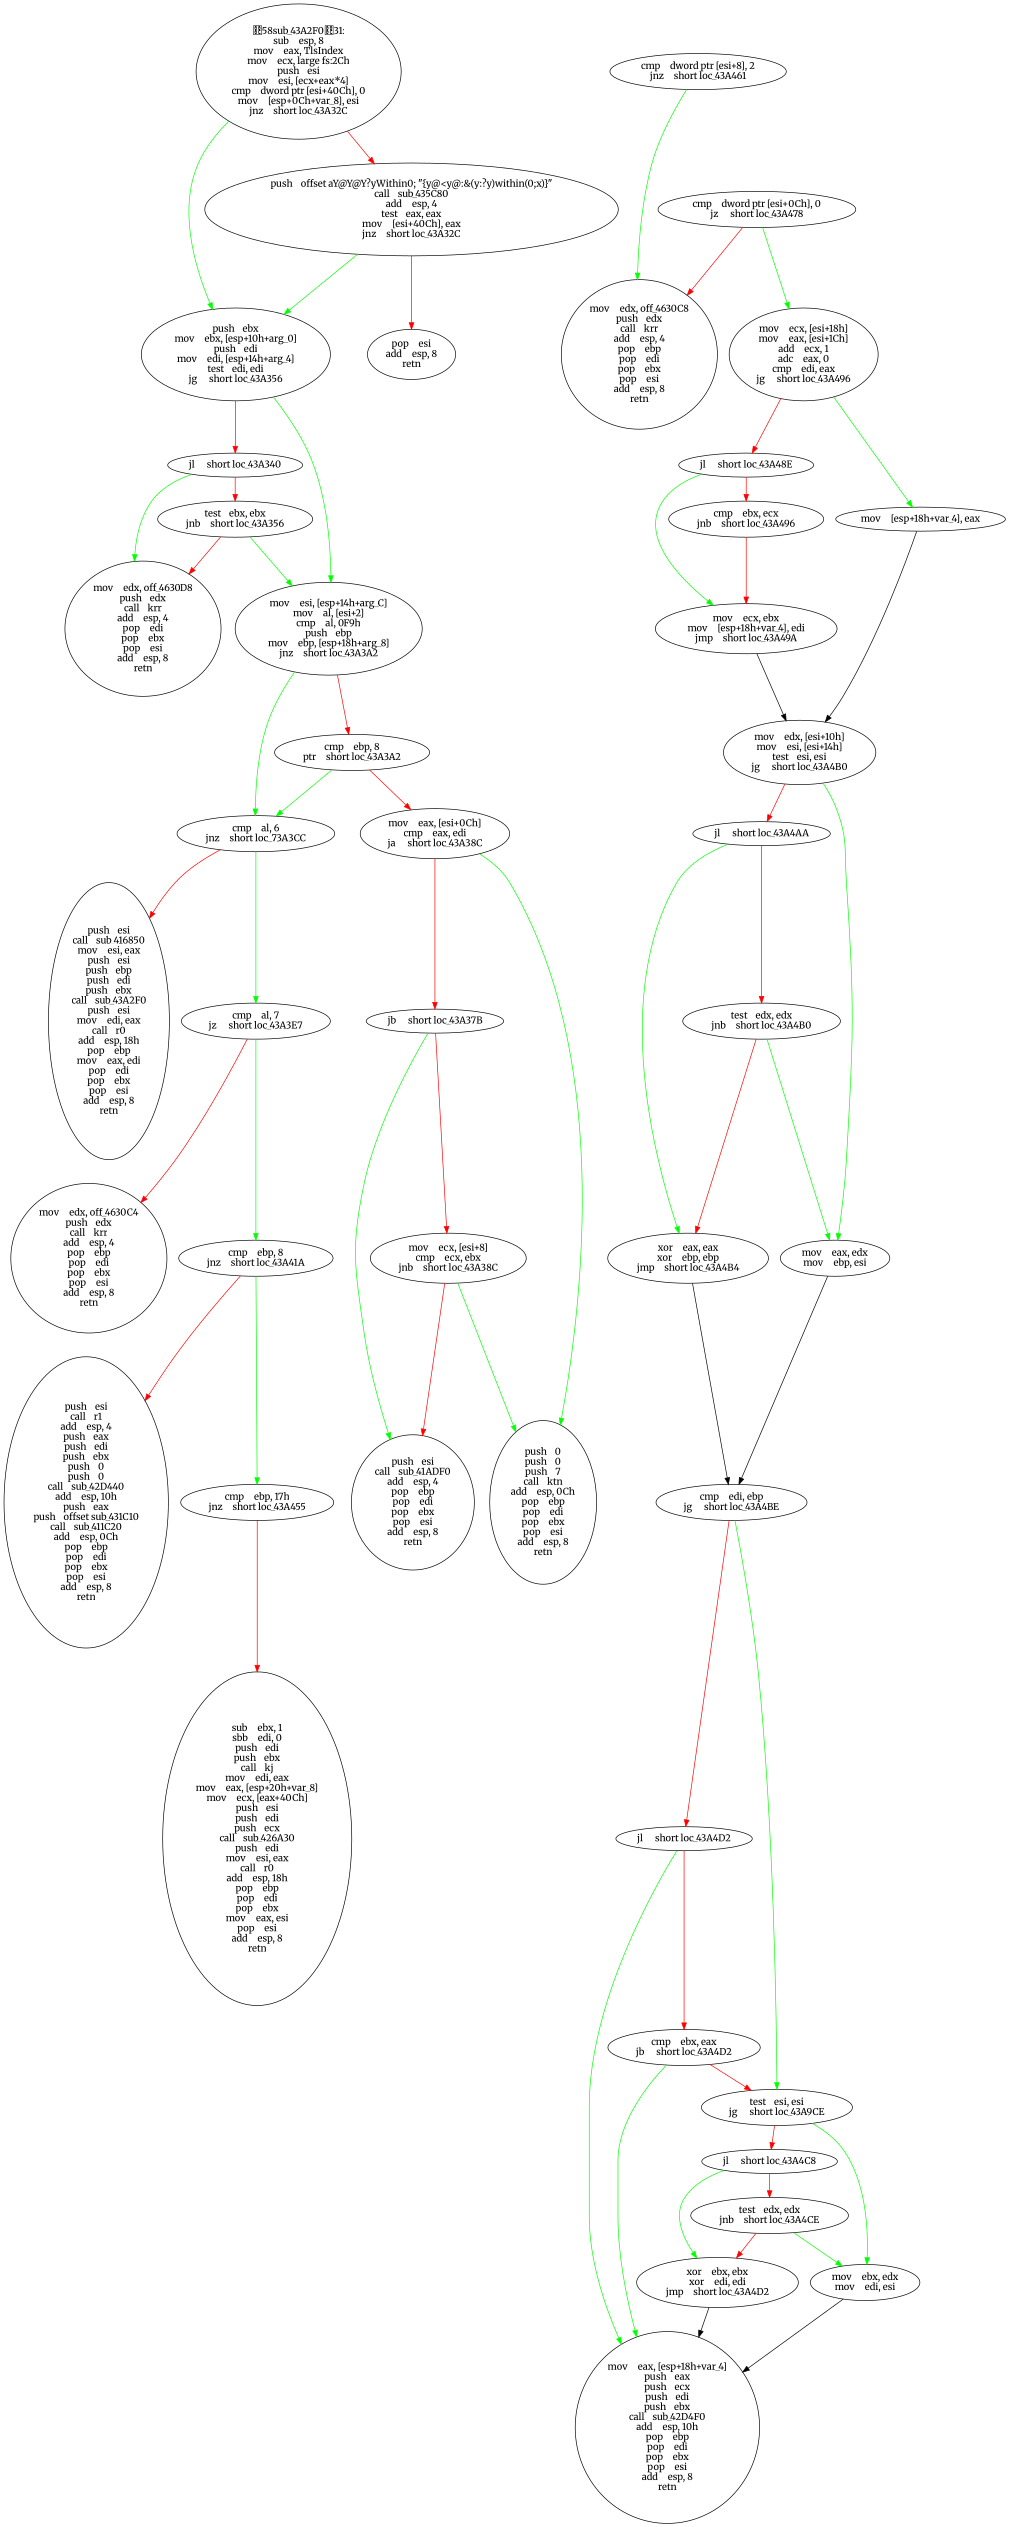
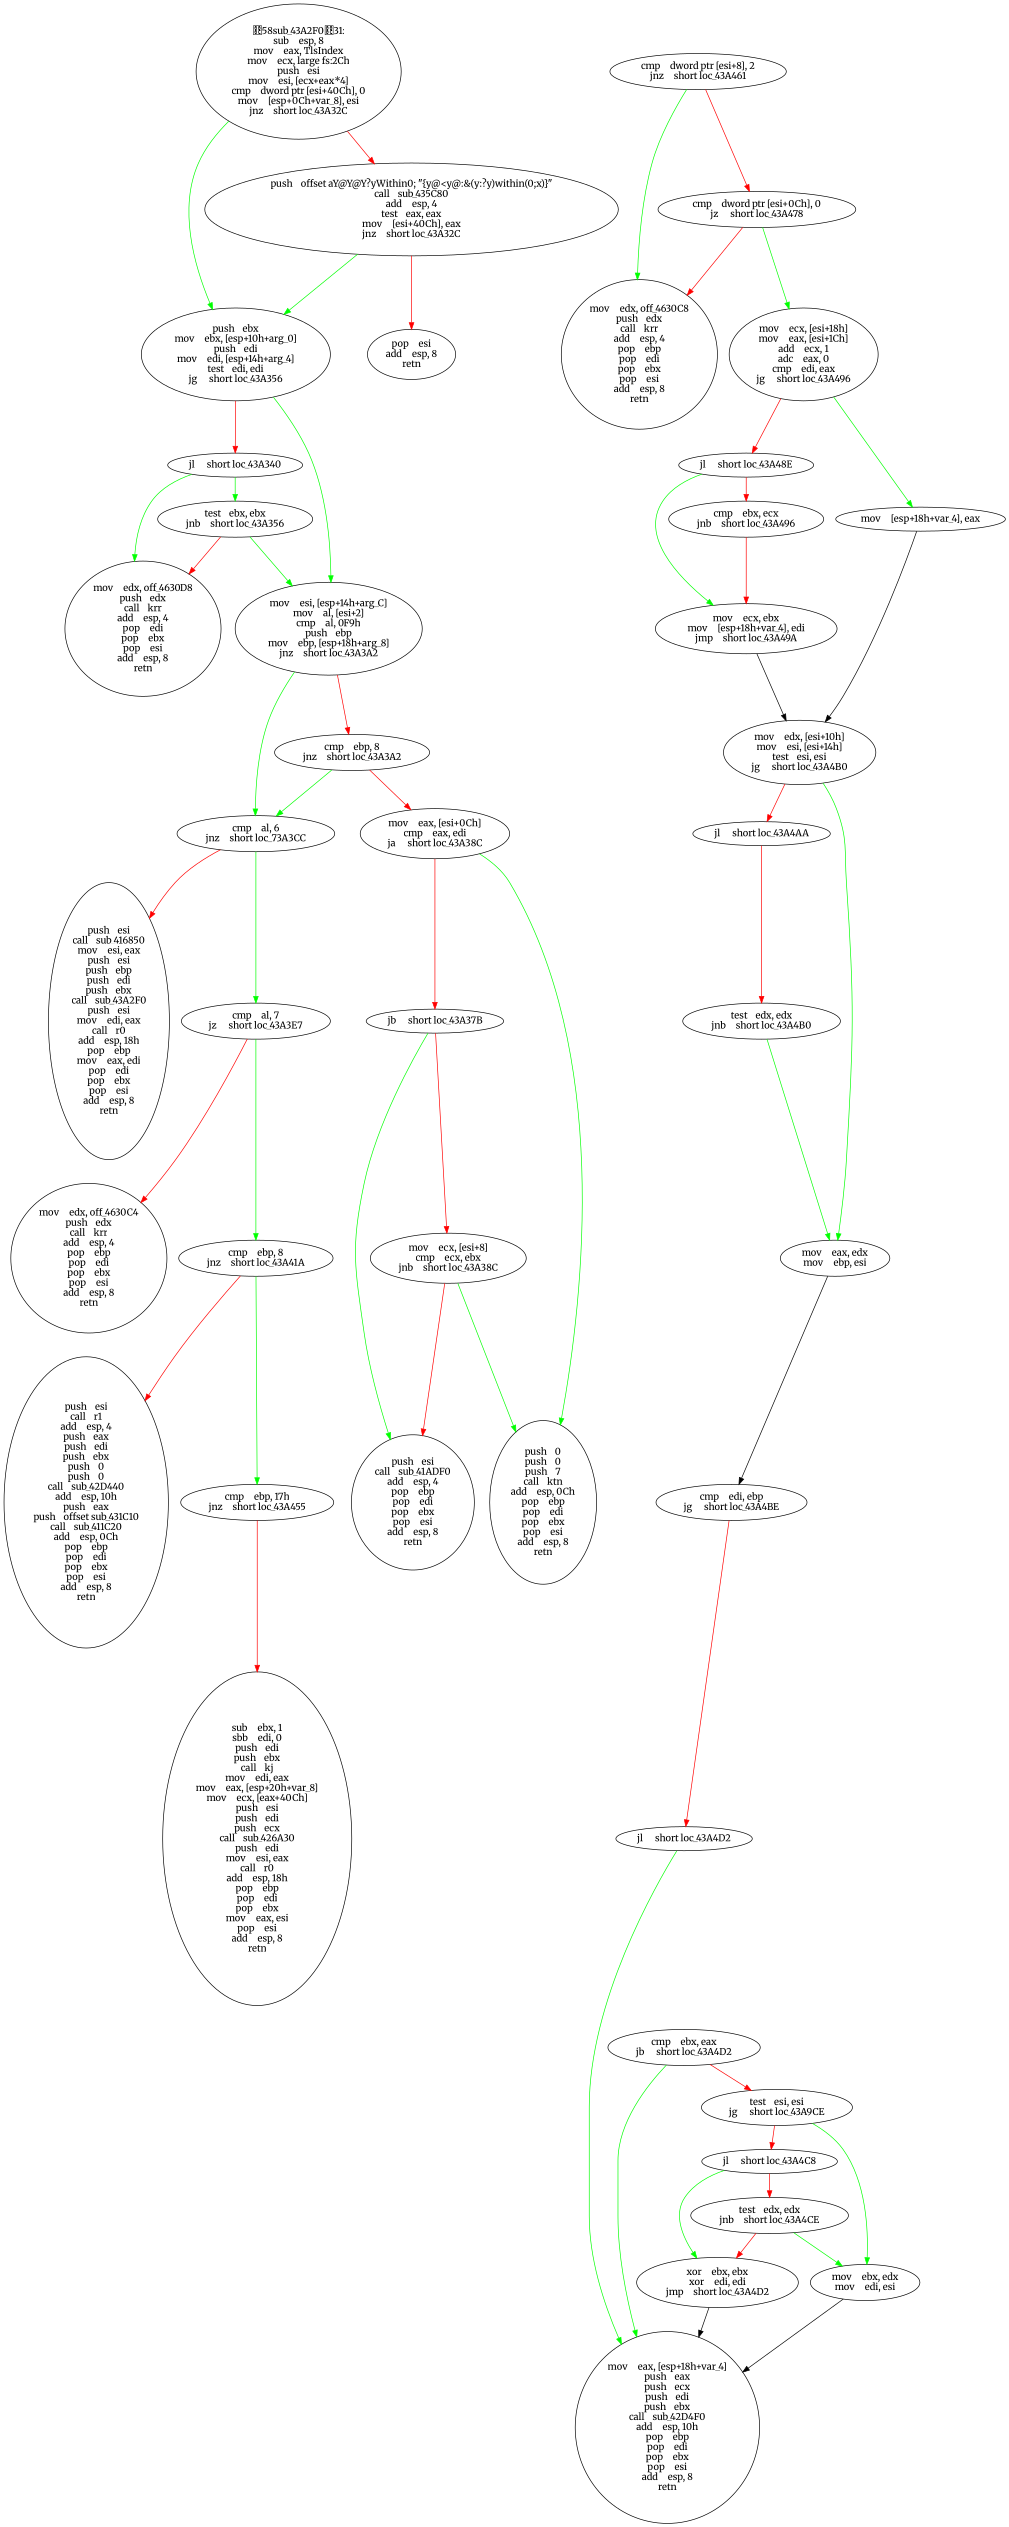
  digraph {
    fontname=Merriweather
    node [fontname=Merriweather]
    edge [color=red fontname=Merriweather]
    n1 [label="58sub_43A2F031:\nsub     esp, 8\nmov     eax, TlsIndex\nmov     ecx, large fs:2Ch\npush    esi\nmov     esi, [ecx+eax*4]\ncmp     dword ptr [esi+40Ch], 0\nmov     [esp+0Ch+var_8], esi\njnz     short loc_43A32C"]
    n2 [label="push    offset aY@Y@Y?yWithin0; \"{y@<y@:&(y:?y)within(0;x)}\"\ncall    sub_435C80\nadd     esp, 4\ntest    eax, eax\nmov     [esi+40Ch], eax\njnz     short loc_43A32C"]
    n3 [label="push    ebx\nmov     ebx, [esp+10h+arg_0]\npush    edi\nmov     edi, [esp+14h+arg_4]\ntest    edi, edi\njg      short loc_43A356"]
    n4 [label="pop     esi\nadd     esp, 8\nretn"]
    n5 [label="jl      short loc_43A340"]
    n6 [label="mov     esi, [esp+14h+arg_C]\nmov     al, [esi+2]\ncmp     al, 0F9h\npush    ebp\nmov     ebp, [esp+18h+arg_8]\njnz     short loc_43A3A2"]
    n7 [label="test    ebx, ebx\njnb     short loc_43A356"]
    n8 [label="mov     edx, off_4630D8\npush    edx\ncall    krr\nadd     esp, 4\npop     edi\npop     ebx\npop     esi\nadd     esp, 8\nretn"]
-   n9 [label="cmp     ebp, 8\nptr     short loc_43A3A2"]
+   n9 [label="cmp     ebp, 8\njnz     short loc_43A3A2"]
    n10 [label="cmp     al, 6\njnz     short loc_73A3CC"]
    n11 [label="mov     eax, [esi+0Ch]\ncmp     eax, edi\nja      short loc_43A38C"]
    n12 [label="push    esi\ncall    sub_416850\nmov     esi, eax\npush    esi\npush    ebp\npush    edi\npush    ebx\ncall    sub_43A2F0\npush    esi\nmov     edi, eax\ncall    r0\nadd     esp, 18h\npop     ebp\nmov     eax, edi\npop     edi\npop     ebx\npop     esi\nadd     esp, 8\nretn"]
    n13 [label="cmp     al, 7\njz      short loc_43A3E7"]
    n14 [label="jb      short loc_43A37B"]
    n15 [label="push    0\npush    0\npush    7\ncall    ktn\nadd     esp, 0Ch\npop     ebp\npop     edi\npop     ebx\npop     esi\nadd     esp, 8\nretn"]
    n16 [label="mov     ecx, [esi+8]\ncmp     ecx, ebx\njnb     short loc_43A38C"]
    n17 [label="push    esi\ncall    sub_41ADF0\nadd     esp, 4\npop     ebp\npop     edi\npop     ebx\npop     esi\nadd     esp, 8\nretn"]
    n18 [label="mov     edx, off_4630C4\npush    edx\ncall    krr\nadd     esp, 4\npop     ebp\npop     edi\npop     ebx\npop     esi\nadd     esp, 8\nretn"]
    n19 [label="cmp     ebp, 8\njnz     short loc_43A41A"]
    n20 [label="push    esi\ncall    r1\nadd     esp, 4\npush    eax\npush    edi\npush    ebx\npush    0\npush    0\ncall    sub_42D440\nadd     esp, 10h\npush    eax\npush    offset sub_431C10\ncall    sub_411C20\nadd     esp, 0Ch\npop     ebp\npop     edi\npop     ebx\npop     esi\nadd     esp, 8\nretn"]
    n21 [label="cmp     ebp, 17h\njnz     short loc_43A455"]
    n22 [label="sub     ebx, 1\nsbb     edi, 0\npush    edi\npush    ebx\ncall    kj\nmov     edi, eax\nmov     eax, [esp+20h+var_8]\nmov     ecx, [eax+40Ch]\npush    esi\npush    edi\npush    ecx\ncall    sub_426A30\npush    edi\nmov     esi, eax\ncall    r0\nadd     esp, 18h\npop     ebp\npop     edi\npop     ebx\nmov     eax, esi\npop     esi\nadd     esp, 8\nretn"]
    n23 [label="cmp     dword ptr [esi+8], 2\njnz     short loc_43A461"]
    n24 [label="cmp     dword ptr [esi+0Ch], 0\njz      short loc_43A478"]
    n25 [label="mov     edx, off_4630C8\npush    edx\ncall    krr\nadd     esp, 4\npop     ebp\npop     edi\npop     ebx\npop     esi\nadd     esp, 8\nretn"]
    n26 [label="mov     ecx, [esi+18h]\nmov     eax, [esi+1Ch]\nadd     ecx, 1\nadc     eax, 0\ncmp     edi, eax\njg      short loc_43A496"]
    n27 [label="jl      short loc_43A48E"]
    n28 [label="mov     [esp+18h+var_4], eax"]
    n29 [label="cmp     ebx, ecx\njnb     short loc_43A496"]
    n30 [label="mov     ecx, ebx\nmov     [esp+18h+var_4], edi\njmp     short loc_43A49A"]
    n31 [label="mov     edx, [esi+10h]\nmov     esi, [esi+14h]\ntest    esi, esi\njg      short loc_43A4B0"]
    n32 [label="jl      short loc_43A4AA"]
    n33 [label="mov     eax, edx\nmov     ebp, esi"]
    n34 [label="test    edx, edx\njnb     short loc_43A4B0"]
-   n35 [label="xor     eax, eax\nxor     ebp, ebp\njmp     short loc_43A4B4"]
    n36 [label="cmp     edi, ebp\njg      short loc_43A4BE"]
    n37 [label="jl      short loc_43A4D2"]
    n38 [label="test    esi, esi\njg      short loc_43A9CE"]
    n39 [label="cmp     ebx, eax\njb      short loc_43A4D2"]
    n40 [label="mov     eax, [esp+18h+var_4]\npush    eax\npush    ecx\npush    edi\npush    ebx\ncall    sub_42D4F0\nadd     esp, 10h\npop     ebp\npop     edi\npop     ebx\npop     esi\nadd     esp, 8\nretn"]
    n41 [label="jl      short loc_43A4C8"]
    n42 [label="mov     ebx, edx\nmov     edi, esi"]
    n43 [label="test    edx, edx\njnb     short loc_43A4CE"]
    n44 [label="xor     ebx, ebx\nxor     edi, edi\njmp     short loc_43A4D2"]
    n1 -> n2
    n1 -> n3 [color=green]
    n2 -> n3 [color=green]
    n2 -> n4
    n3 -> n5
    n3 -> n6 [color=green]
-   n5 -> n7
+   n5 -> n7 [color=green]
    n5 -> n8 [color=green]
    n6 -> n9
    n6 -> n10 [color=green]
    n7 -> n6 [color=green]
    n7 -> n8
    n9 -> n10 [color=green]
    n9 -> n11
    n10 -> n12
    n10 -> n13 [color=green]
    n11 -> n14
    n11 -> n15 [color=green]
    n13 -> n18
    n13 -> n19 [color=green]
    n14 -> n16
    n14 -> n17 [color=green]
    n16 -> n15 [color=green]
    n16 -> n17
    n19 -> n20
    n19 -> n21 [color=green]
    n21 -> n22
+   n23 -> n24
    n23 -> n25 [color=green]
    n24 -> n25
    n24 -> n26 [color=green]
    n26 -> n27
    n26 -> n28 [color=green]
    n27 -> n29
    n27 -> n30 [color=green]
    n28 -> n31 [color=black]
    n29 -> n30
    n30 -> n31 [color=black]
    n31 -> n32
    n31 -> n33 [color=green]
    n32 -> n34
-   n32 -> n35 [color=green]
    n33 -> n36 [color=black]
    n34 -> n33 [color=green]
-   n34 -> n35
-   n35 -> n36 [color=black]
    n36 -> n37
-   n36 -> n38 [color=green]
-   n37 -> n39
    n37 -> n40 [color=green]
    n38 -> n41
    n38 -> n42 [color=green]
    n39 -> n38
    n39 -> n40 [color=green]
    n41 -> n43
    n41 -> n44 [color=green]
    n42 -> n40 [color=black]
    n43 -> n42 [color=green]
    n43 -> n44
    n44 -> n40 [color=black]
  }
